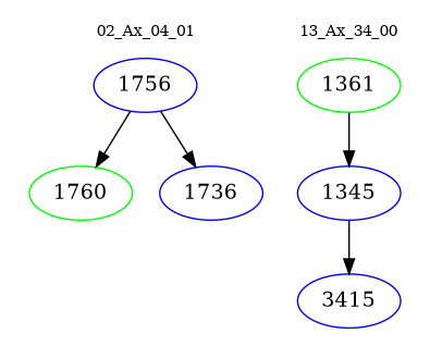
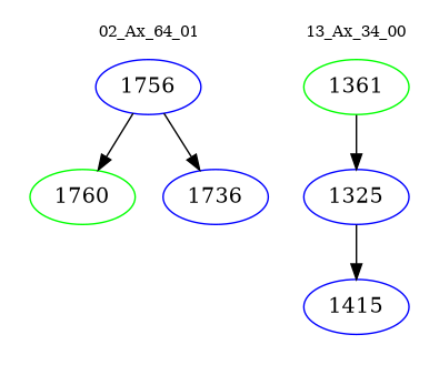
  digraph {
    fontname="DejaVu Serif"
    node [color=blue fontname="DejaVu Serif"]
    edge [color=black fontname="DejaVu Serif"]
    n1 [color=green label=1760]
    n2 [label=1756]
    n3 [label=1736]
    n4 [color=green label=1361]
-   n5 [label=1345]
-   n6 [label=3415]
+   n5 [label=1325]
+   n6 [label=1415]
    subgraph cluster_1 {
      color=white
      fontsize=10
-     label="02_Ax_04_01"
+     label="02_Ax_64_01"
      n1
      n2
      n3
    }
    subgraph cluster_2 {
      color=white
      fontsize=10
      label="13_Ax_34_00"
      n4
      n5
      n6
    }
    n2 -> n1
    n2 -> n3
    n4 -> n5
    n5 -> n6
  }
